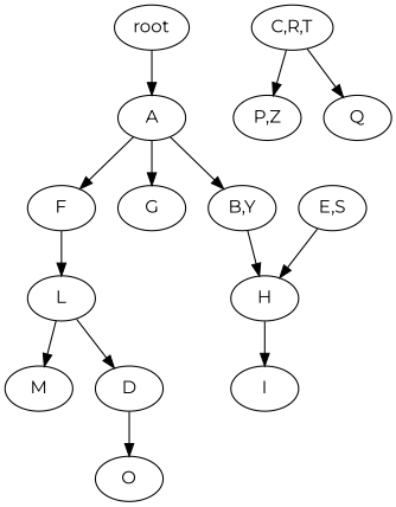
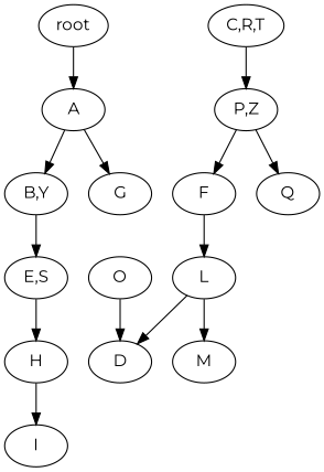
  strict digraph {
    fontname=Montserrat
    node [fontname=Montserrat]
    edge [fontname=Montserrat]
    n1 [label=root]
    n2 [label=A]
    n3 [label="B,Y"]
    n4 [label=F]
    n5 [label=G]
    n6 [label="E,S"]
    n7 [label=L]
    n8 [label="C,R,T"]
    n9 [label="P,Z"]
    n10 [label=Q]
    n11 [label=H]
    n12 [label=M]
    n13 [label=D]
    n14 [label=I]
    n15 [label=O]
    n1 -> n2
    n2 -> n3
-   n2 -> n4
+   n9 -> n4
    n2 -> n5
-   n3 -> n11
+   n3 -> n6
    n4 -> n7
    n6 -> n11
    n7 -> n12
    n7 -> n13
    n8 -> n9
-   n8 -> n10
+   n9 -> n10
    n11 -> n14
-   n13 -> n15
+   n15 -> n13
  }
